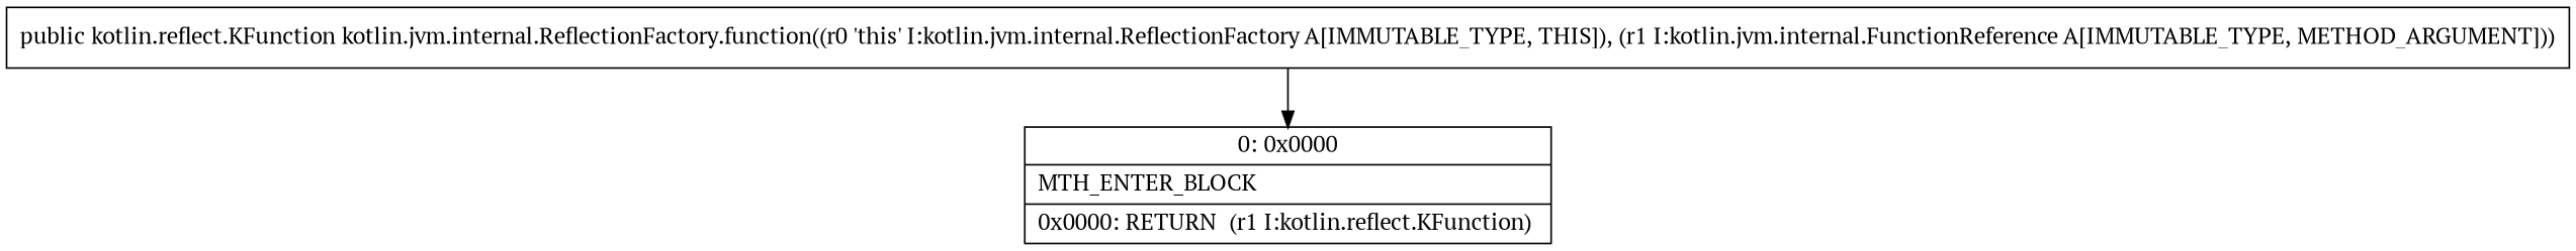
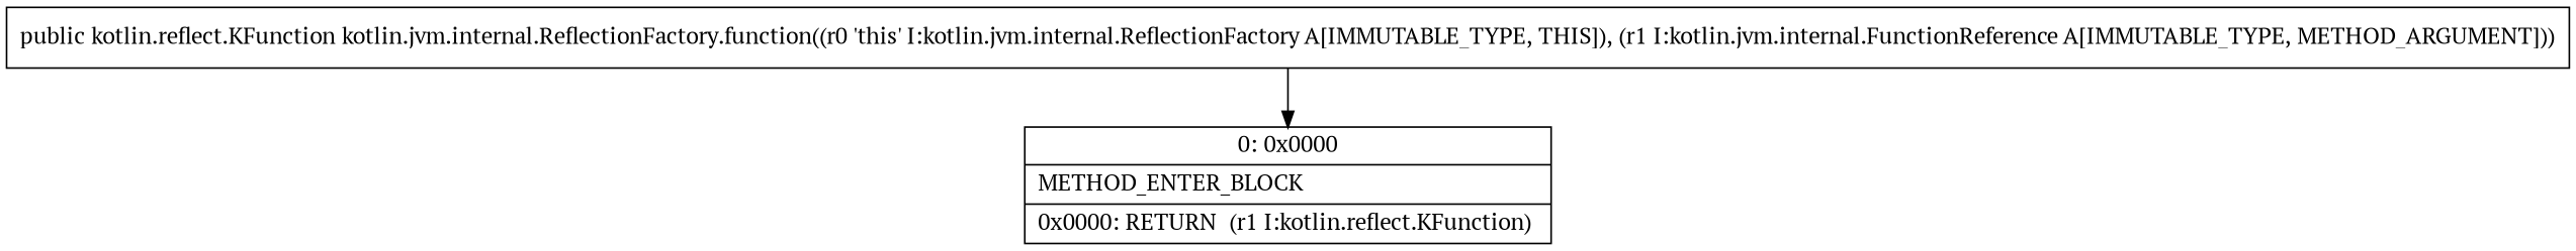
  digraph {
    fontname="PT Serif"
    node [shape=record fontname="PT Serif"]
-   n1 [label="{0\:\ 0x0000|MTH_ENTER_BLOCK\l|0x0000: RETURN  (r1 I:kotlin.reflect.KFunction) \l}"]
+   n1 [label="{0\:\ 0x0000|METHOD_ENTER_BLOCK\l|0x0000: RETURN  (r1 I:kotlin.reflect.KFunction) \l}"]
    n2 [label="{public kotlin.reflect.KFunction kotlin.jvm.internal.ReflectionFactory.function((r0 'this' I:kotlin.jvm.internal.ReflectionFactory A[IMMUTABLE_TYPE, THIS]), (r1 I:kotlin.jvm.internal.FunctionReference A[IMMUTABLE_TYPE, METHOD_ARGUMENT])) }"]
    n2 -> n1 [fontname="PT Serif"]
  }
